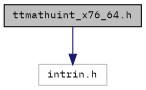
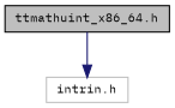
  digraph {
    fontname="IBM Plex Mono"
    node [fontname="IBM Plex Mono" fontsize=10 shape=record style=filled]
-   n1 [color=black fillcolor=grey75 fontcolor=black height=0.2 label="ttmathuint_x76_64.h" width=0.4]
+   n1 [color=black fillcolor=grey75 fontcolor=black height=0.2 label="ttmathuint_x86_64.h" width=0.4]
    n2 [color=grey75 fillcolor=white height=0.2 label="intrin.h" width=0.4]
    n1 -> n2 [color=midnightblue fontname="IBM Plex Mono" fontsize=10 labelfontname=Helvetica labelfontsize=10 style=solid]
  }
